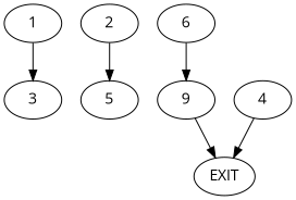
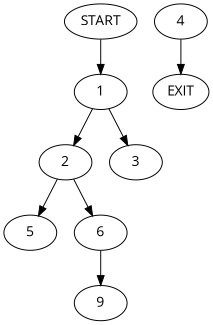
  digraph {
    fontname="Open Sans"
    node [fontname="Open Sans"]
    edge [fontname="Open Sans"]
+   n1 [label=START]
    1
    2
    3
    n5 [label=EXIT]
    5
    6
    n8 [label=9]
    4
+   n1 -> 1
+   1 -> 2
    1 -> 3
    2 -> 5
+   2 -> 6
    6 -> n8
-   n8 -> n5
    4 -> n5
  }
